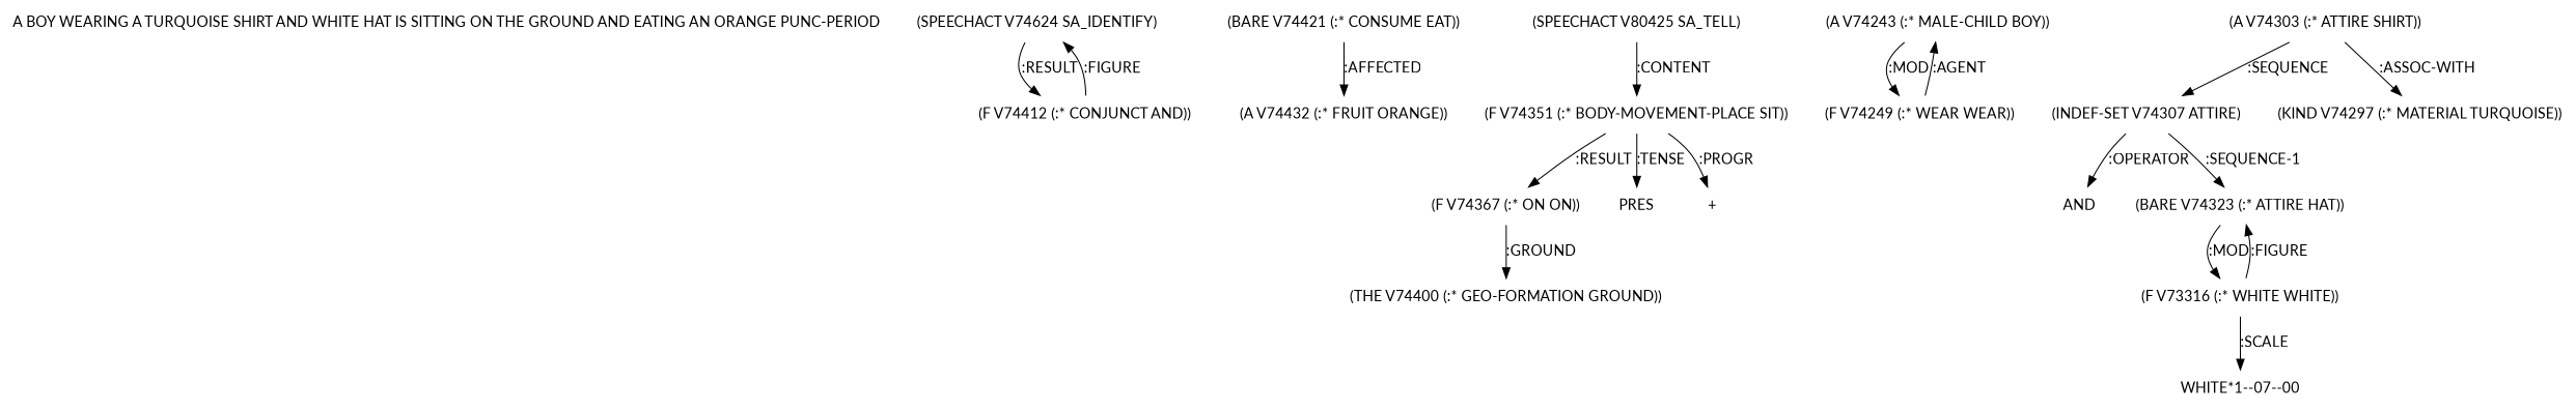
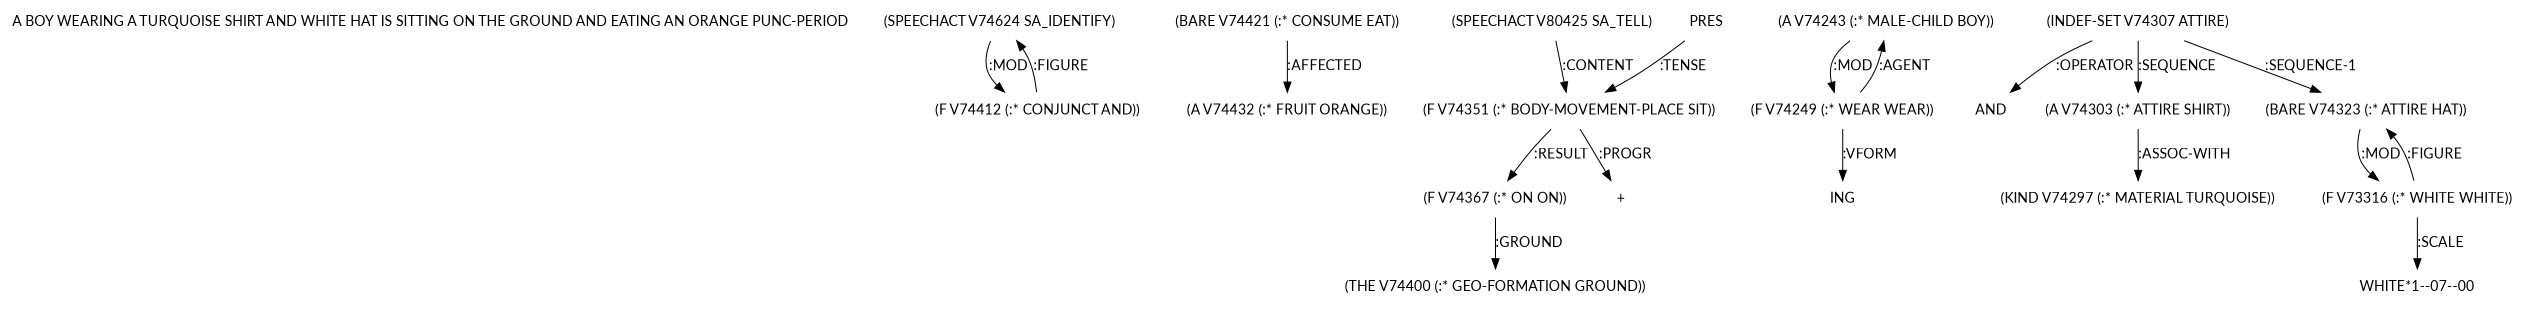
  digraph {
    fontname=Lato
    node [fontname=Lato shape=none]
    edge [fontname=Lato]
    "A BOY WEARING A TURQUOISE SHIRT AND WHITE HAT IS SITTING ON THE GROUND AND EATING AN ORANGE PUNC-PERIOD"
    n2 [label="(SPEECHACT V74624 SA_IDENTIFY)"]
    n3 [label="(F V74412 (:* CONJUNCT AND))"]
    n4 [label="(BARE V74421 (:* CONSUME EAT))"]
    n5 [label="(A V74432 (:* FRUIT ORANGE))"]
    n6 [label="(SPEECHACT V80425 SA_TELL)"]
    n7 [label="(F V74351 (:* BODY-MOVEMENT-PLACE SIT))"]
    n8 [label="(F V74367 (:* ON ON))"]
    n9 [label=PRES]
    n10 [label="+"]
    n11 [label="(THE V74400 (:* GEO-FORMATION GROUND))"]
    n12 [label="(A V74243 (:* MALE-CHILD BOY))"]
    n13 [label="(F V74249 (:* WEAR WEAR))"]
+   n14 [label=ING]
    n15 [label="(INDEF-SET V74307 ATTIRE)"]
    n16 [label=AND]
    n17 [label="(A V74303 (:* ATTIRE SHIRT))"]
    n18 [label="(BARE V74323 (:* ATTIRE HAT))"]
    n19 [label="(KIND V74297 (:* MATERIAL TURQUOISE))"]
    n20 [label="(F V73316 (:* WHITE WHITE))"]
    n21 [label="WHITE*1--07--00"]
-   n2 -> n3 [label=":RESULT"]
+   n2 -> n3 [label=":MOD"]
    n3 -> n2 [label=":FIGURE"]
    n4 -> n5 [label=":AFFECTED"]
    n6 -> n7 [label=":CONTENT"]
    n7 -> n8 [label=":RESULT"]
-   n7 -> n9 [label=":TENSE"]
+   n9 -> n7 [label=":TENSE"]
    n7 -> n10 [label=":PROGR"]
    n8 -> n11 [label=":GROUND"]
    n12 -> n13 [label=":MOD"]
    n13 -> n12 [label=":AGENT"]
+   n13 -> n14 [label=":VFORM"]
    n15 -> n16 [label=":OPERATOR"]
-   n17 -> n15 [label=":SEQUENCE"]
+   n15 -> n17 [label=":SEQUENCE"]
    n15 -> n18 [label=":SEQUENCE-1"]
    n17 -> n19 [label=":ASSOC-WITH"]
    n18 -> n20 [label=":MOD"]
    n20 -> n18 [label=":FIGURE"]
    n20 -> n21 [label=":SCALE"]
  }
